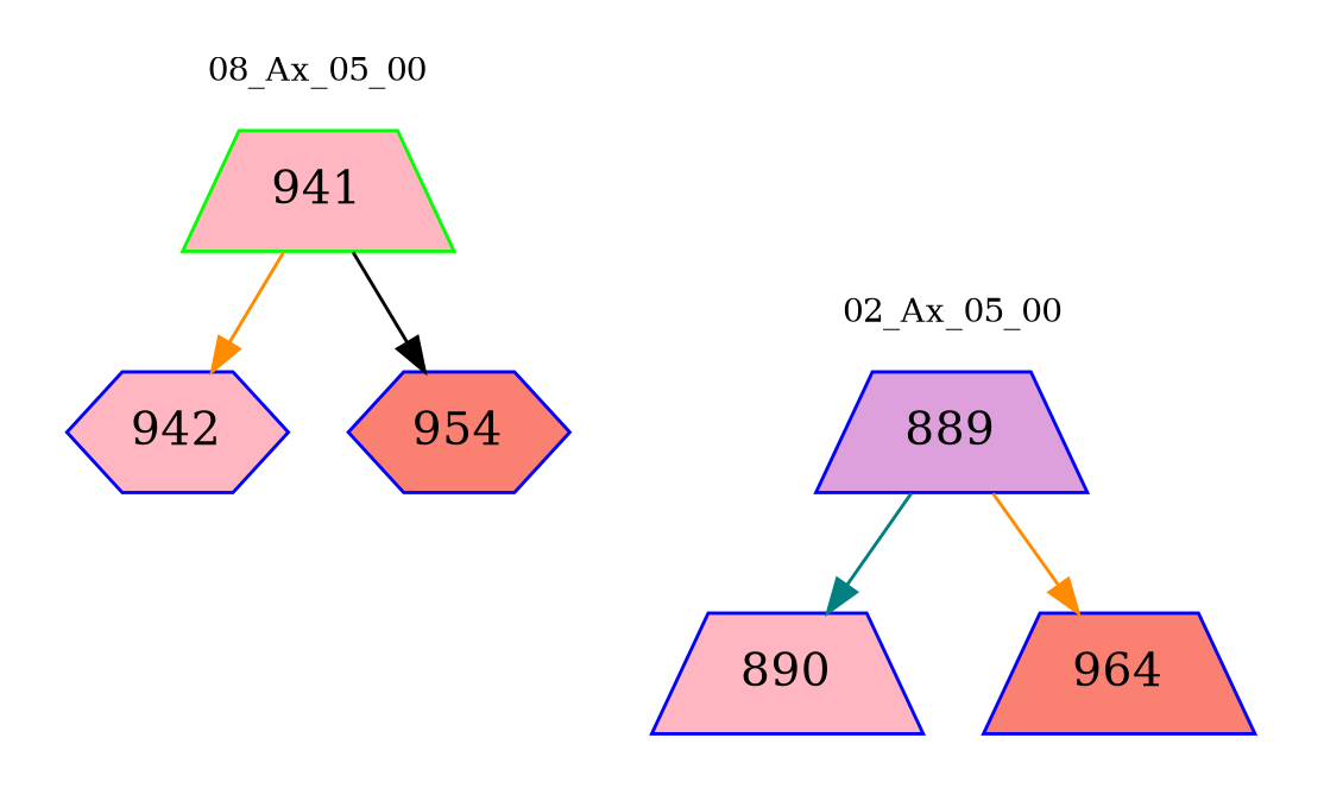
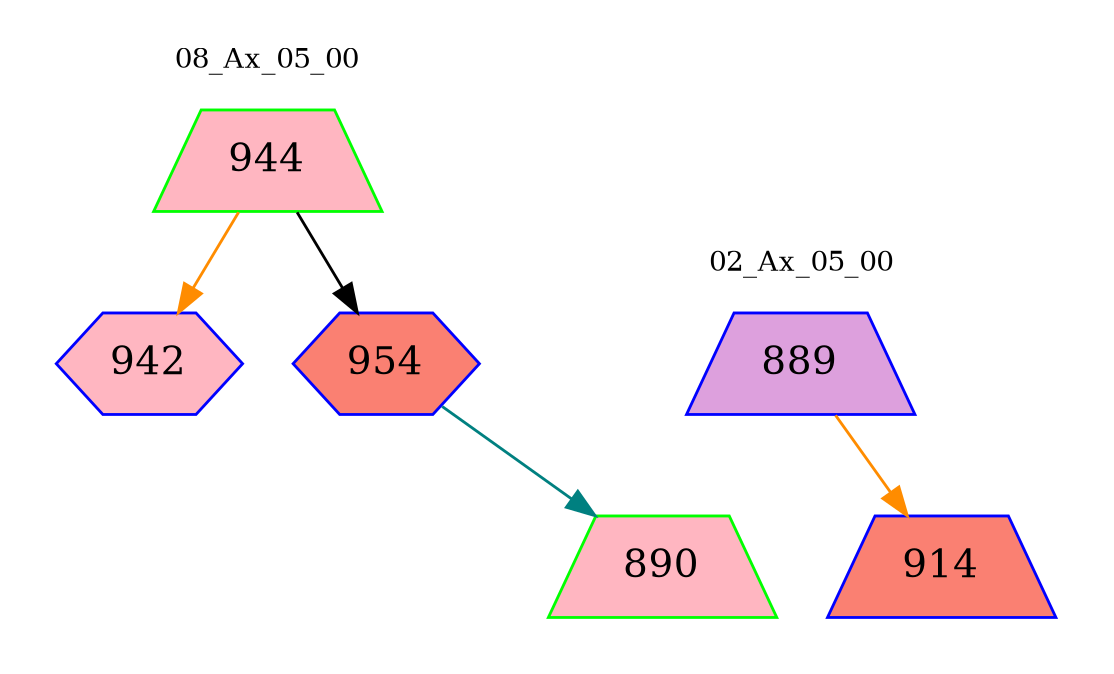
  digraph {
    node [color=blue fillcolor=lightpink shape=trapezium style=filled]
    edge [color=darkorange]
-   n1 [color=green label=941]
+   n1 [color=green label=944]
    n2 [label=942 shape=hexagon]
    n3 [fillcolor=salmon label=954 shape=hexagon]
    n4 [fillcolor=plum label=889]
-   n5 [fillcolor=salmon label=964]
-   n6 [label=890]
+   n5 [fillcolor=salmon label=914]
+   n6 [color=green label=890]
    subgraph cluster_1 {
      color=white
      fontsize=10
      label="08_Ax_05_00"
      n1
      n2
      n3
    }
    subgraph cluster_2 {
      color=white
      fontsize=10
      label="02_Ax_05_00"
      n4
      n5
      n6
    }
    n1 -> n2
    n1 -> n3 [color=black]
    n4 -> n5
-   n4 -> n6 [color=teal]
+   n3 -> n6 [color=teal]
  }
